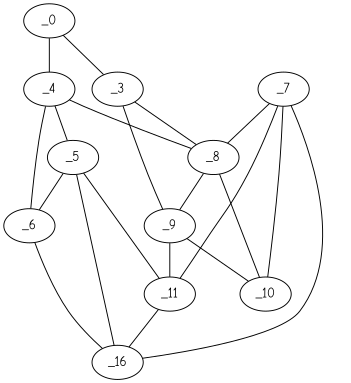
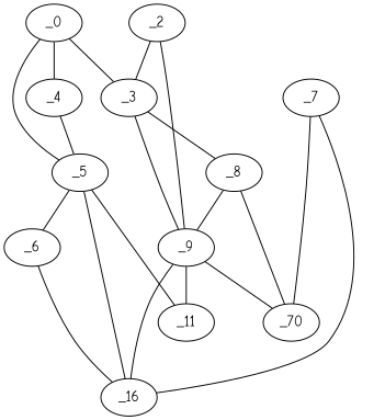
  graph {
    fontname="Comic Neue"
    node [fontname="Comic Neue" x=69]
    edge [fontname="Comic Neue" valence=1]
    _0 [x=27 y=79]
    _3 [y=34]
    _4 [y=75]
    _5 [x=86 y=123]
    _9 [x=107 y=36]
    _8 [x=91 y=45]
    _6 [x=87 y=95]
    n8 [label=_16 x=112 y=100]
    _11 [x=112 y=72]
-   _10 [x=108 y=68]
+   _2 [x=66 y=6]
+   _10 [x=108 y=68 label=_70]
    _7 [x=90 y=78]
    _0 -- _3
    _0 -- _4 [valence=2]
+   _0 -- _5
    _3 -- _9 [valence=2]
    _3 -- _8 [valence=2]
    _4 -- _5
-   _4 -- _8
-   _4 -- _6 [valence=2]
    _5 -- _6 [valence=2]
    _5 -- n8
    _5 -- _11 [valence=2]
    _9 -- _11
    _9 -- _10 [valence=2]
    _8 -- _9
    _8 -- _10 [valence=2]
    _6 -- n8 [valence=2]
-   _11 -- n8
-   _7 -- _8
+   _9 -- n8
+   _2 -- _3
+   _2 -- _9
    _7 -- n8 [valence=2]
-   _7 -- _11
    _7 -- _10 [valence=2]
  }
